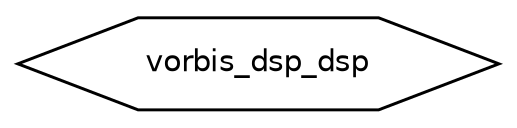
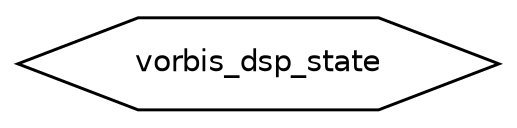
  digraph {
    rankdir=TB
-   n1 [color=black fillcolor=white fontname=Helvetica fontsize=10 height=0.2 label=vorbis_dsp_dsp shape=hexagon style=filled width=0.4]
+   n1 [color=black fillcolor=white fontname=Helvetica fontsize=10 height=0.2 label=vorbis_dsp_state shape=hexagon style=filled width=0.4]
  }
